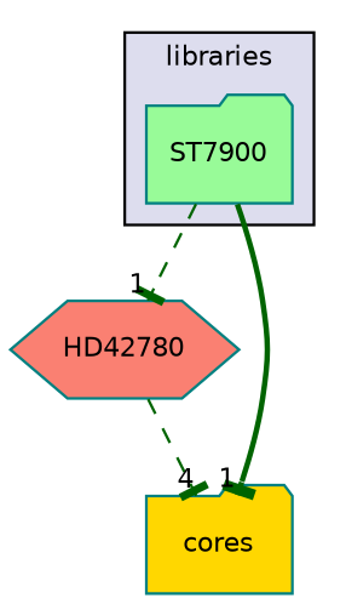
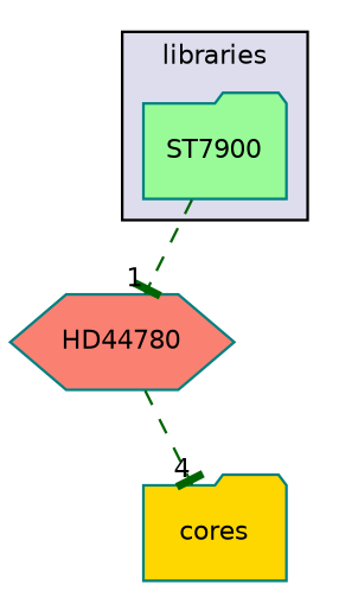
  digraph {
    compound=true
    node [color=teal fontname=Helvetica fontsize=10 shape=folder style=filled]
    edge [arrowhead=tee color=darkgreen headlabel=1 labeldistance=1.5 labelfontname=Helvetica labelfontsize=10 style=dashed]
    n1 [fillcolor=palegreen label=ST7900 pencolor=black]
-   n2 [fillcolor=salmon label=HD42780 shape=hexagon]
+   n2 [fillcolor=salmon label=HD44780 shape=hexagon]
    n3 [fillcolor=gold label=cores]
    subgraph cluster_1 {
      bgcolor="#ddddee"
      fontname=Helvetica
      fontsize=10
      label=libraries
      pencolor=black
      n1
    }
    n1 -> n2
-   n1 -> n3 [style=bold]
    n2 -> n3 [headlabel=4]
  }
